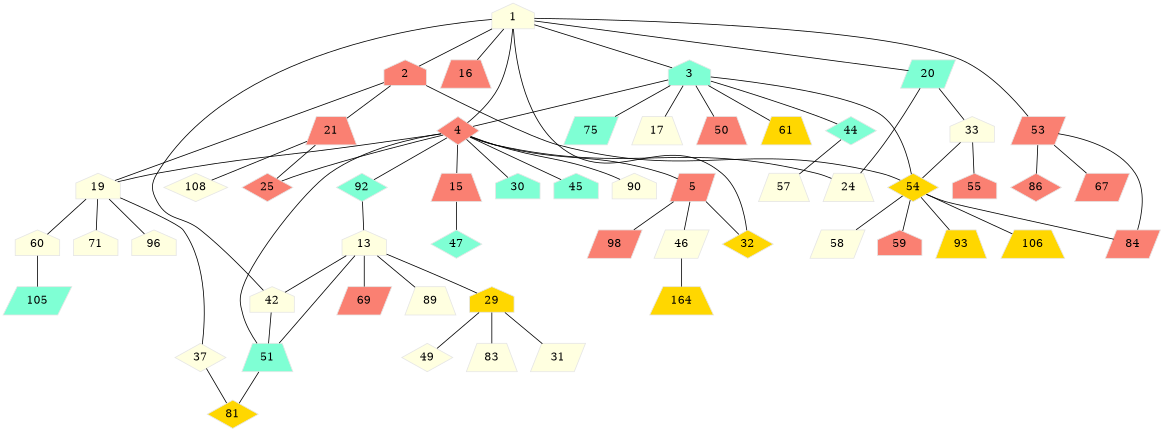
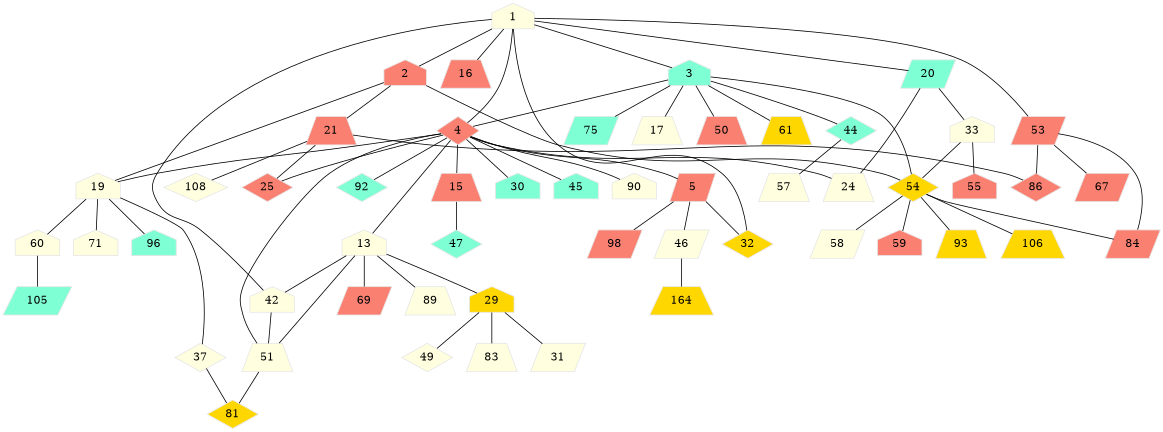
  graph {
    node [color=gray90 fillcolor=lightyellow shape=house style=filled]
    1 [super="+8"]
    2 [fillcolor=salmon]
    3 [fillcolor=aquamarine super="+6"]
    16 [fillcolor=salmon shape=trapezium super="+22"]
    20 [fillcolor=aquamarine shape=parallelogram super="+77"]
    32 [fillcolor=gold shape=diamond super="+87"]
    42 [super="+74"]
    53 [fillcolor=salmon shape=parallelogram super="+56"]
    4 [fillcolor=salmon shape=diamond super="+7+36"]
    19 [super="+91+99"]
    21 [fillcolor=salmon shape=trapezium super="+63+38"]
    54 [fillcolor=gold shape=diamond super="+82"]
    17 [shape=trapezium]
    44 [fillcolor=aquamarine shape=diamond]
    50 [fillcolor=salmon shape=trapezium]
    61 [fillcolor=gold shape=trapezium super="+94+68"]
    75 [fillcolor=aquamarine shape=parallelogram]
    24 [shape=trapezium super="+66"]
    33 [super="+85+52+43"]
-   51 [fillcolor=aquamarine shape=trapezium super="+79+70+93"]
+   51 [shape=trapezium super="+79+70+93"]
    86 [fillcolor=salmon shape=diamond]
    67 [fillcolor=salmon shape=parallelogram]
    84 [fillcolor=salmon shape=parallelogram super="+97"]
    5 [fillcolor=salmon shape=parallelogram super="+76+107+9+88"]
    13 [super="+35+28"]
    15 [fillcolor=salmon shape=trapezium]
    25 [fillcolor=salmon shape=diamond super="+39"]
    30 [fillcolor=aquamarine]
    45 [fillcolor=aquamarine]
    90
    92 [fillcolor=aquamarine shape=diamond]
    37 [shape=diamond]
    60 [super="+78+62"]
    71
-   96
+   96 [fillcolor=aquamarine]
    108 [shape=diamond]
    58 [shape=parallelogram]
    59 [fillcolor=salmon]
    n39 [fillcolor=gold label=93 shape=trapezium]
    106 [fillcolor=gold shape=trapezium]
    57 [shape=trapezium]
    46 [shape=parallelogram]
    98 [fillcolor=salmon shape=parallelogram]
    29 [fillcolor=gold super="+65"]
    69 [fillcolor=salmon shape=parallelogram super="+72"]
    89 [shape=trapezium super="+101"]
    47 [fillcolor=aquamarine shape=diamond]
    81 [fillcolor=gold shape=diamond]
    n49 [fillcolor=gold label=164 shape=trapezium]
    31 [shape=parallelogram]
    49 [shape=diamond]
    83 [shape=trapezium]
    105 [fillcolor=aquamarine shape=parallelogram]
    55 [fillcolor=salmon]
    1 -- 2 [weight=2]
    1 -- 3
    1 -- 16
    1 -- 20
    1 -- 32
    1 -- 42
    1 -- 53
    1 -- 4
    2 -- 19
    2 -- 21
    2 -- 54
    3 -- 4
    3 -- 54
    3 -- 17
    3 -- 44
    3 -- 50
    3 -- 61
    3 -- 75
    20 -- 24
    20 -- 33
    42 -- 51
    53 -- 86
    53 -- 67
    53 -- 84
    4 -- 19
    4 -- 24
    4 -- 51
    4 -- 5
-   92 -- 13
+   4 -- 13
    4 -- 15
    4 -- 25 [weight=2]
    4 -- 30
    4 -- 45
    4 -- 90
    4 -- 92
    19 -- 37
    19 -- 60
    19 -- 71
    19 -- 96
+   21 -- 86
    21 -- 25
    21 -- 108
    54 -- 84
    54 -- 58
    54 -- 59
    54 -- n39
    54 -- 106
    44 -- 57
    33 -- 54
    33 -- 55
    51 -- 81
    5 -- 32
    5 -- 46
    5 -- 98
    13 -- 42
    13 -- 51
    13 -- 29
    13 -- 69
    13 -- 89
    15 -- 47
    37 -- 81
    60 -- 105
    46 -- n49
    29 -- 31
    29 -- 49
    29 -- 83
  }
